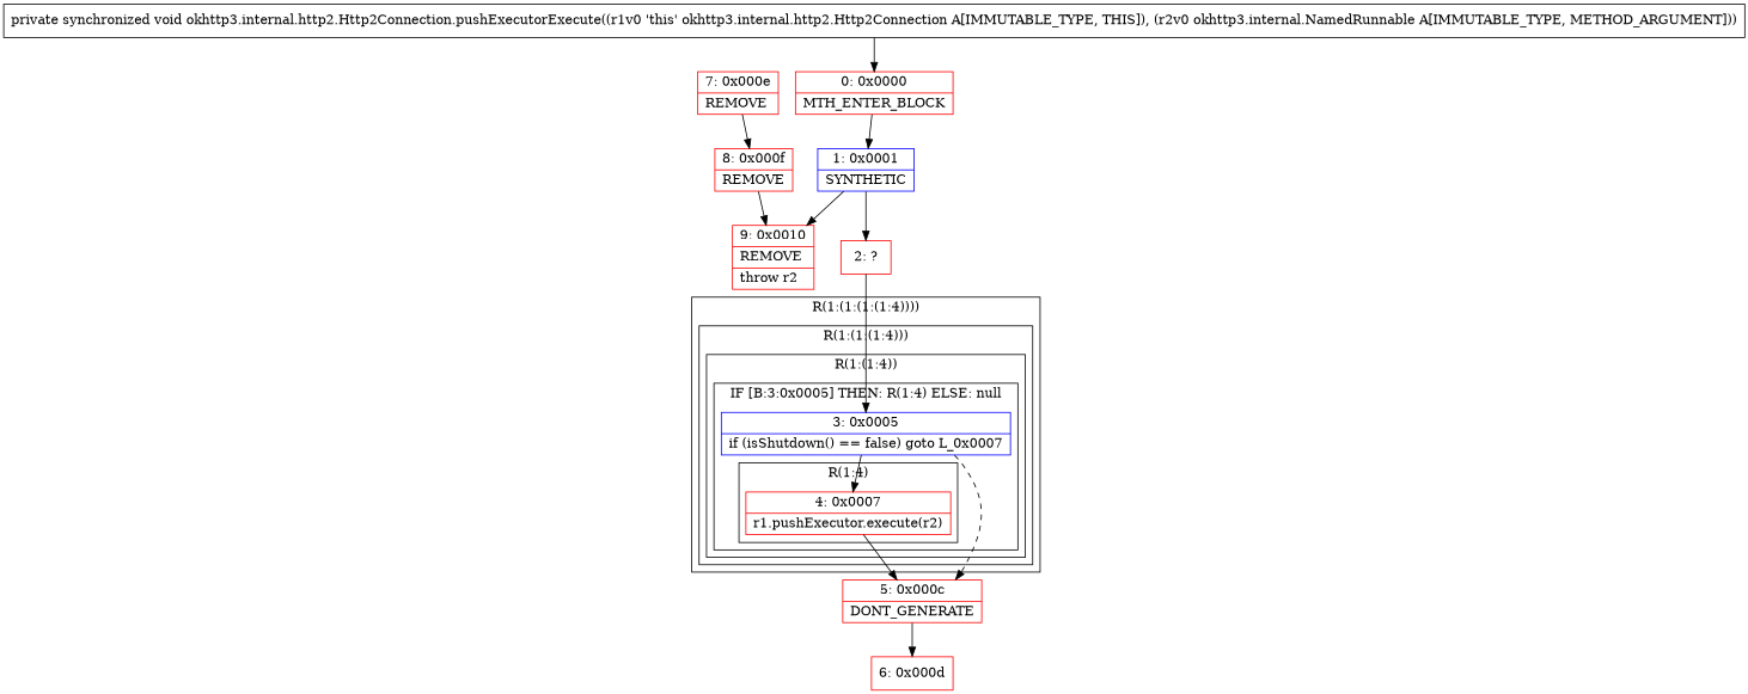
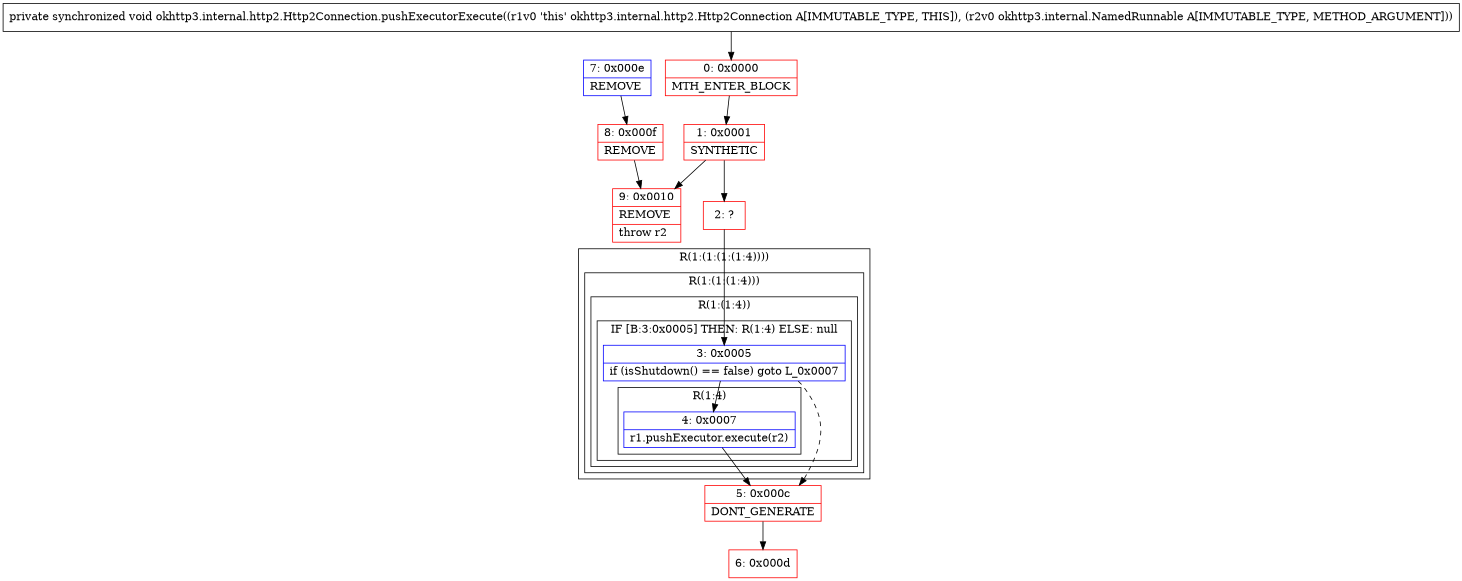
  digraph {
    node [color=red shape=record]
-   n1 [label="{4\:\ 0x0007|r1.pushExecutor.execute(r2)\l}"]
+   n1 [color=blue label="{4\:\ 0x0007|r1.pushExecutor.execute(r2)\l}"]
    n2 [color=blue label="{3\:\ 0x0005|if (isShutdown() == false) goto L_0x0007\l}"]
    n3 [label="{5\:\ 0x000c|DONT_GENERATE\l}"]
    n4 [label="{6\:\ 0x000d}"]
    n5 [label="{0\:\ 0x0000|MTH_ENTER_BLOCK\l}"]
-   n6 [color=blue label="{1\:\ 0x0001|SYNTHETIC\l}"]
+   n6 [label="{1\:\ 0x0001|SYNTHETIC\l}"]
    n7 [label="{2\:\ ?}"]
    n8 [label="{9\:\ 0x0010|REMOVE\l|throw r2\l}"]
-   n9 [label="{7\:\ 0x000e|REMOVE\l}"]
+   n9 [color=blue label="{7\:\ 0x000e|REMOVE\l}"]
    n10 [label="{8\:\ 0x000f|REMOVE\l}"]
    n11 [label="{private synchronized void okhttp3.internal.http2.Http2Connection.pushExecutorExecute((r1v0 'this' okhttp3.internal.http2.Http2Connection A[IMMUTABLE_TYPE, THIS]), (r2v0 okhttp3.internal.NamedRunnable A[IMMUTABLE_TYPE, METHOD_ARGUMENT])) }" color=""]
    subgraph cluster_1 {
      label="R(1:(1:(1:(1:4))))"
      subgraph cluster_2 {
        label="R(1:(1:(1:4)))"
        subgraph cluster_3 {
          label="R(1:(1:4))"
          subgraph cluster_4 {
            label="IF [B:3:0x0005] THEN: R(1:4) ELSE: null"
            n2
            subgraph cluster_5 {
              label="R(1:4)"
              n1
            }
          }
        }
      }
    }
    n1 -> n3
    n2 -> n1
    n2 -> n3 [style=dashed]
    n3 -> n4
    n5 -> n6
    n6 -> n7
    n6 -> n8
    n7 -> n2
    n9 -> n10
    n10 -> n8
    n11 -> n5
  }
